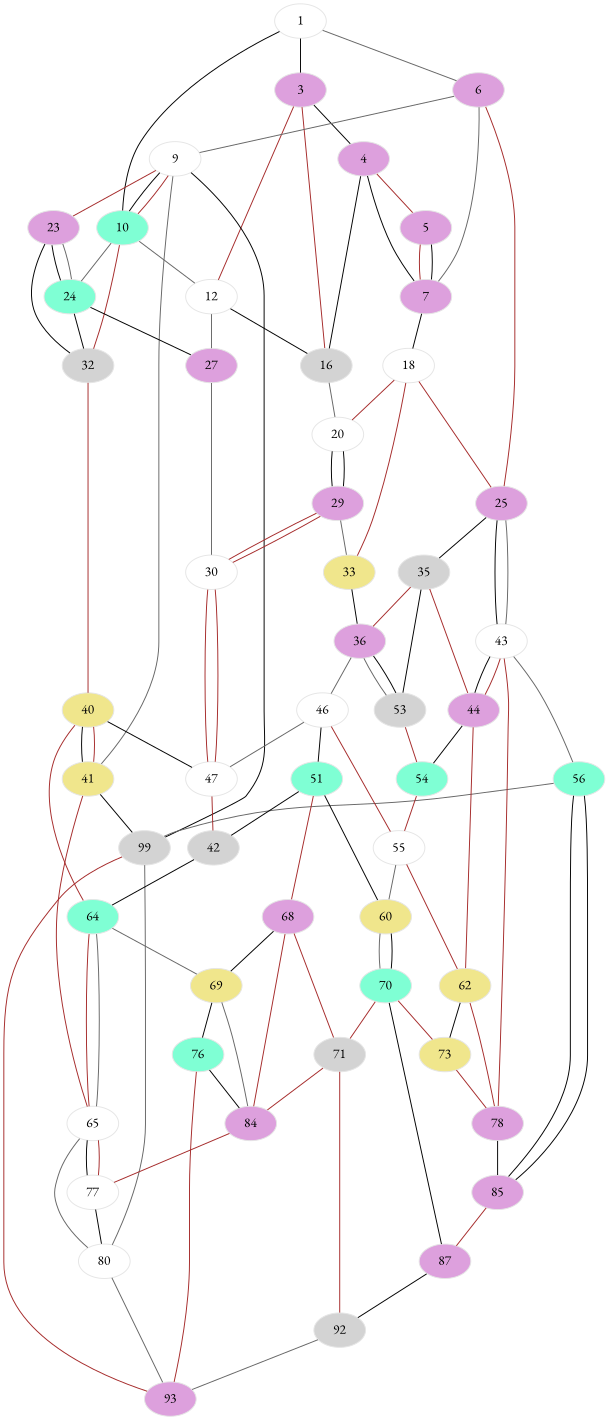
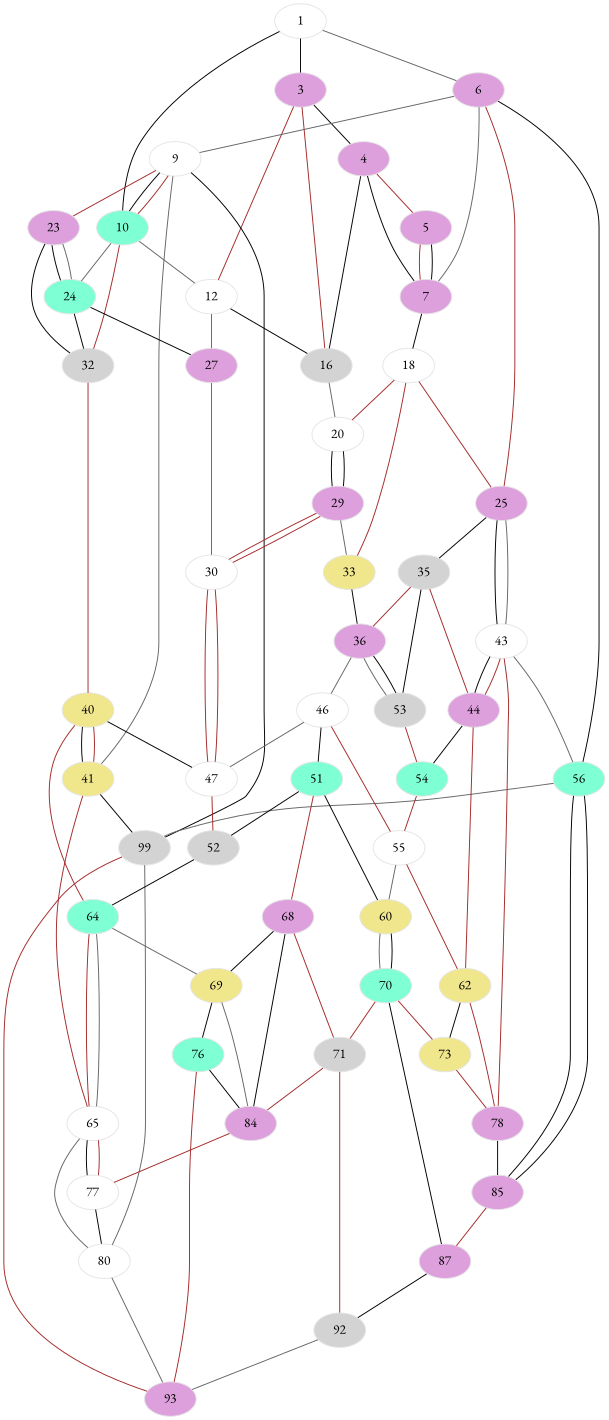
  graph {
    fontname="EB Garamond"
    node [color=gray90 fillcolor=plum fontname="EB Garamond" style=filled]
    edge [color=black fontname="EB Garamond"]
    1 [fillcolor=white super="+2"]
    3 [super="+11"]
    6 [super="+8"]
    10 [fillcolor=aquamarine super="+14"]
    4 [super="+15"]
    12 [fillcolor=white super="+13"]
    16 [fillcolor=lightgrey super="+21"]
    7 [super="+17"]
    9 [fillcolor=white super="+22"]
    25 [super="+26"]
    56 [fillcolor=aquamarine]
    24 [fillcolor=aquamarine super="+28"]
    32 [fillcolor=lightgrey super="+39"]
    5
    27 [super="+31"]
    20 [fillcolor=white]
    18 [fillcolor=white super="+19"]
    23
    41 [fillcolor=khaki super="+42"]
    n20 [fillcolor=lightgrey label=99 super="+81"]
    35 [fillcolor=lightgrey super="+45"]
    43 [fillcolor=white super="+57"]
    85 [super="+86"]
    33 [fillcolor=khaki super="+38"]
    65 [fillcolor=white super="+66"]
    80 [fillcolor=white super="+83"]
    93 [super="+94"]
    30 [fillcolor=white]
    29 [super="+34"]
    36 [super="+37"]
    40 [fillcolor=khaki super="+49"]
    44 [super="+58"]
    53 [fillcolor=lightgrey]
    78 [super="+82"]
    47 [fillcolor=white super="+48"]
-   52 [fillcolor=lightgrey label=42]
+   52 [fillcolor=lightgrey]
    64 [fillcolor=aquamarine super="+67"]
    46 [fillcolor=white super="+50"]
    54 [fillcolor=aquamarine]
    62 [fillcolor=khaki super="+63"]
    51 [fillcolor=aquamarine super="+61"]
    55 [fillcolor=white super="+59"]
    69 [fillcolor=khaki super="+75"]
    77 [fillcolor=white]
    73 [fillcolor=khaki]
    60 [fillcolor=khaki]
    68 [super="+72"]
    70 [fillcolor=aquamarine super="+74"]
    71 [fillcolor=lightgrey super="+90"]
    84 [super="+88"]
    87 [super="+91"]
    76 [fillcolor=aquamarine super="+89"]
    92 [fillcolor=lightgrey]
    1 -- 3
    1 -- 6 [color=gray40]
    1 -- 10
    3 -- 4
    3 -- 12 [color=brown]
    3 -- 16 [color=brown]
    6 -- 7 [color=gray40]
    6 -- 9 [color=gray40]
    6 -- 25 [color=brown]
+   6 -- 56
    10 -- 12 [color=gray40]
    10 -- 24 [color=gray40]
    10 -- 32 [color=brown]
    4 -- 16
    4 -- 7
    4 -- 5 [color=brown]
    12 -- 16
    12 -- 27 [color=gray40]
    16 -- 20 [color=gray40]
    7 -- 18
    9 -- 10
    9 -- 10 [color=brown]
    9 -- 23 [color=brown]
    9 -- 41 [color=gray40]
    9 -- n20
    25 -- 35
    25 -- 43
    25 -- 43 [color=gray40]
    56 -- n20 [color=gray40]
    56 -- 85
    56 -- 85
    24 -- 32
    24 -- 27
    32 -- 40 [color=brown]
    5 -- 7 [color=brown]
    5 -- 7
    27 -- 30 [color=gray40]
    20 -- 29
    20 -- 29
    18 -- 25 [color=brown]
    18 -- 20 [color=brown]
    18 -- 33 [color=brown]
    23 -- 24
    23 -- 24 [color=gray40]
    23 -- 32
    41 -- n20
    41 -- 65 [color=brown]
    n20 -- 80 [color=gray40]
    n20 -- 93 [color=brown]
    35 -- 36 [color=brown]
    35 -- 44 [color=brown]
    35 -- 53
    43 -- 56 [color=gray40]
    43 -- 44
    43 -- 44 [color=brown]
    43 -- 78 [color=brown]
    85 -- 87 [color=brown weight=2]
    33 -- 36
    65 -- 80 [color=gray40]
    65 -- 77
    65 -- 77 [color=brown]
    80 -- 93 [color=gray40]
    30 -- 47 [color=brown]
    30 -- 47 [color=brown]
    29 -- 33 [color=gray40 weight=2]
    29 -- 30 [color=brown]
    29 -- 30 [color=brown]
    36 -- 53 [color=gray40]
    36 -- 53
    36 -- 46 [color=gray40]
    40 -- 41
    40 -- 41 [color=brown]
    40 -- 47
    40 -- 64 [color=brown]
    44 -- 54
    44 -- 62 [color=brown]
    53 -- 54 [color=brown]
    78 -- 85
    47 -- 52 [color=brown]
    52 -- 64
    64 -- 65 [color=brown]
    64 -- 65 [color=gray40]
    64 -- 69 [color=gray40]
    46 -- 47 [color=gray40]
    46 -- 51
    46 -- 55 [color=brown]
    54 -- 55 [color=brown]
    62 -- 78 [color=brown]
    62 -- 73
    51 -- 52
    51 -- 60
    51 -- 68 [color=brown]
    55 -- 62 [color=brown]
    55 -- 60 [color=gray40]
    69 -- 84 [color=gray40]
    69 -- 76
    77 -- 80
    73 -- 78 [color=brown]
    60 -- 70 [color=gray40]
    60 -- 70
    68 -- 69
    68 -- 71 [color=brown]
-   68 -- 84 [color=brown]
+   68 -- 84
    70 -- 73 [color=brown]
    70 -- 71 [color=brown]
    70 -- 87
    71 -- 84 [color=brown]
    71 -- 92 [color=brown]
    84 -- 77 [color=brown]
    87 -- 92
    76 -- 93 [color=brown]
    76 -- 84
    92 -- 93 [color=gray40]
  }
